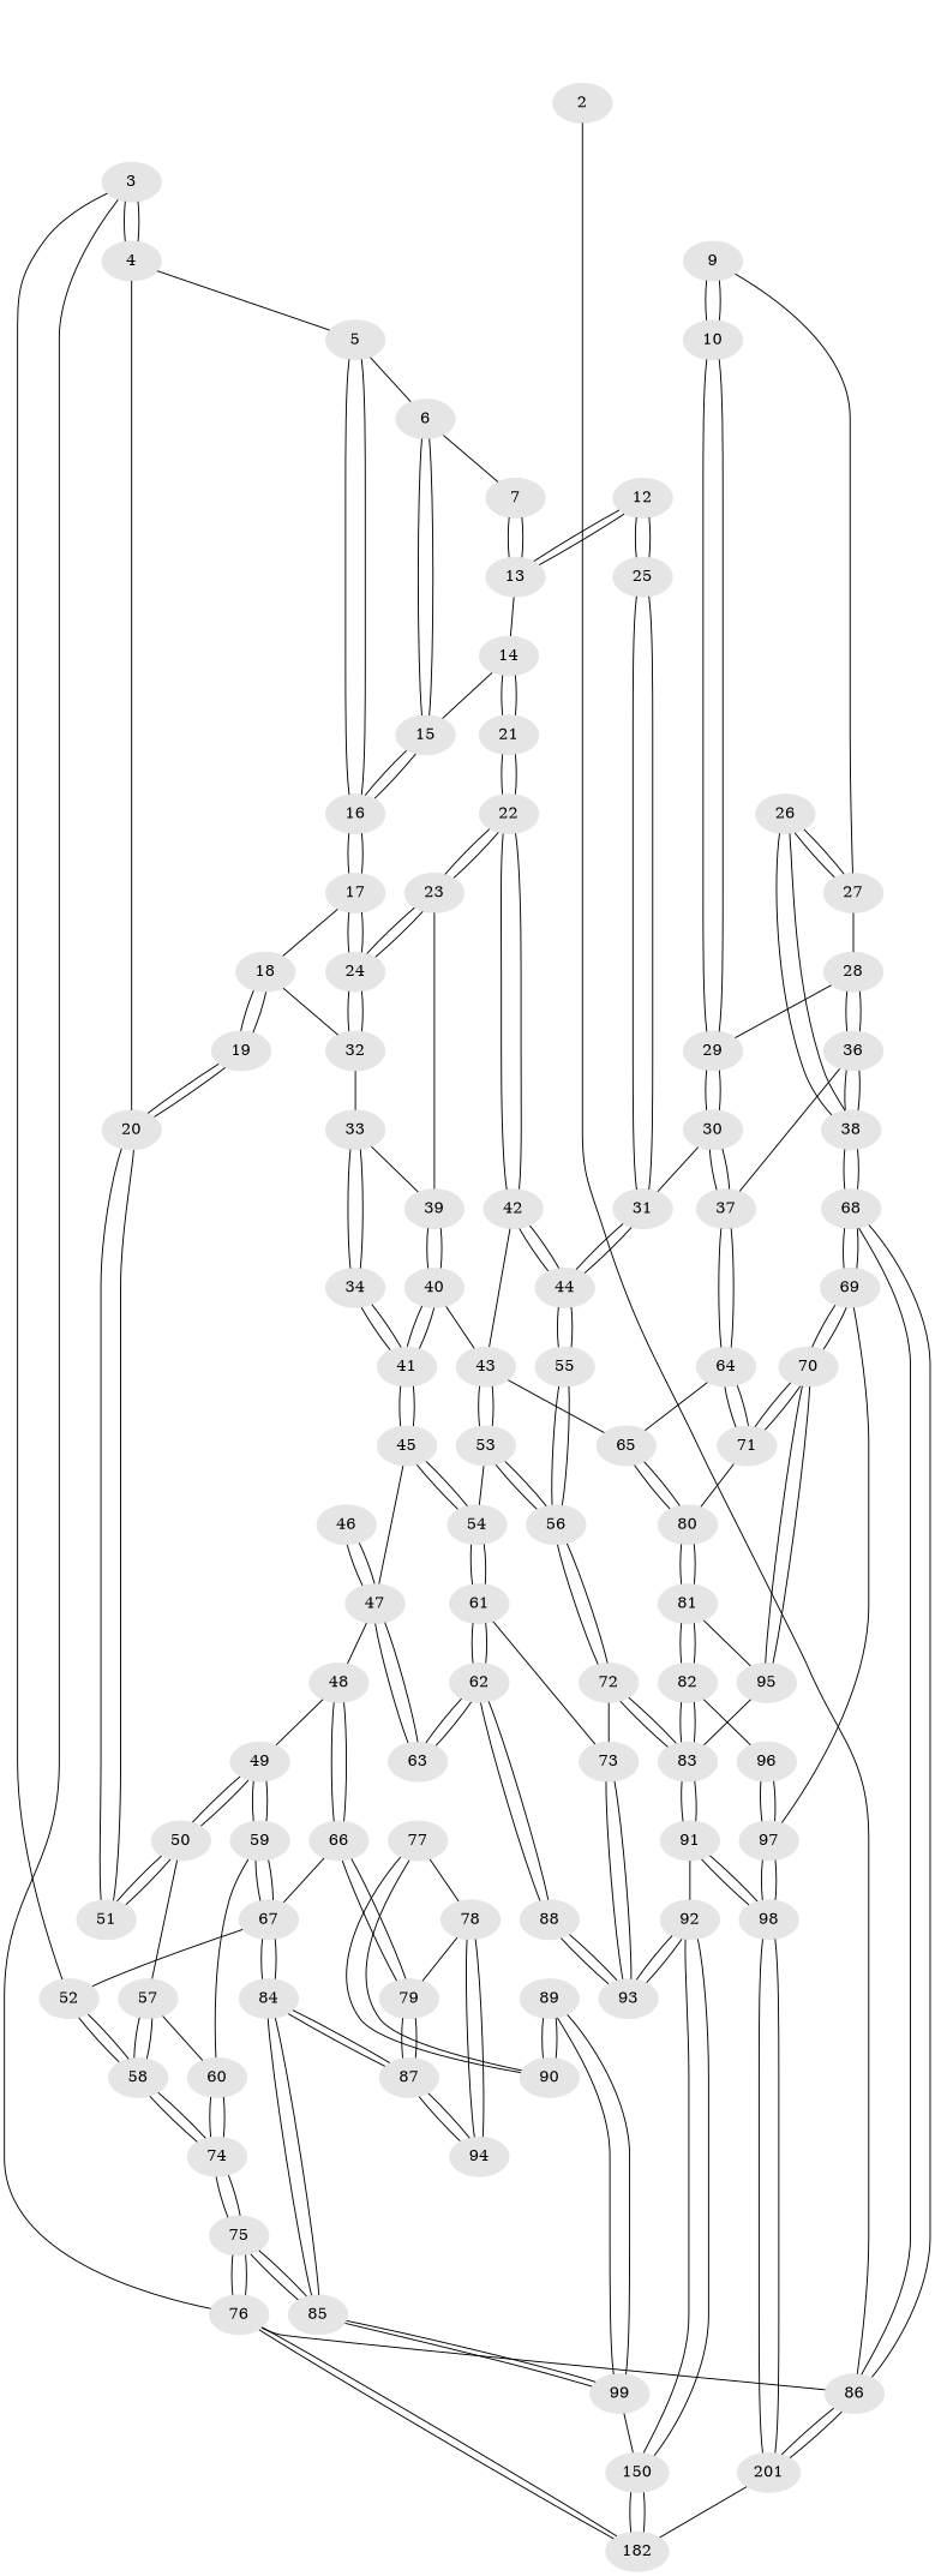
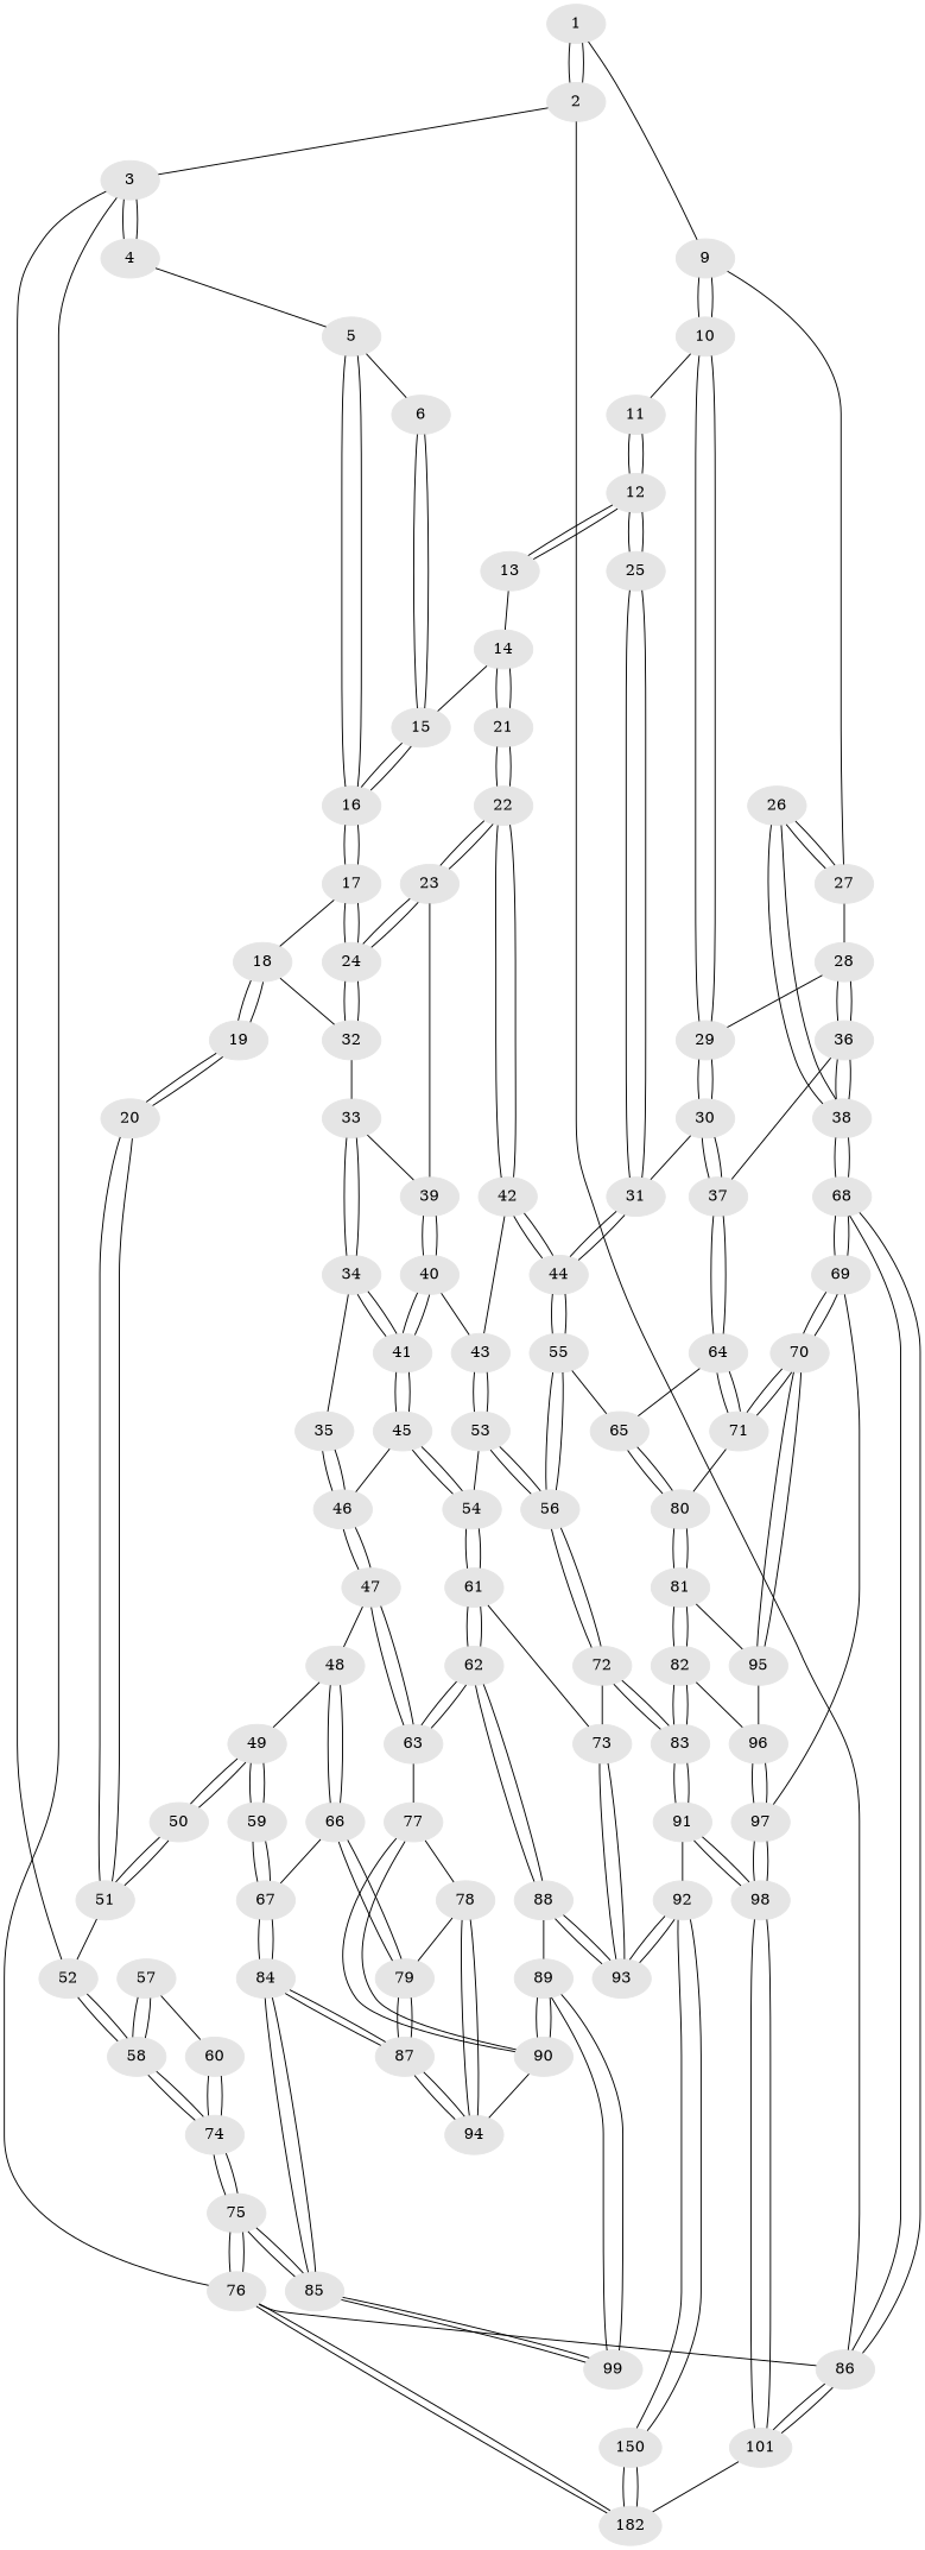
  graph {
    node [color=gray90 style=filled]
+   1
    2
    9
    3
    86
    10
    27
    4
    52
    76
    26
    38
-   101 [label=201]
+   101
    5
    20
    58
    n17 [label=182]
    6
    16
    51
-   7
    15
    17
    13
    14
+   11
    12
    29
    28
    30
    25
    31
    21
    22
    18
    24
    19
    32
    33
+   35
    46
    23
    42
    39
    44
    43
    40
    68
    36
    37
    64
    55
    34
    41
    45
    47
    65
    71
    69
    53
    54
    56
    61
    48
    63
    49
    66
    77
    50
    59
    67
    79
    57
    60
    74
    72
    62
    73
    80
    83
    75
    84
    88
    93
    89
    78
    90
    81
    87
    85
    70
    97
    95
    98
    96
    91
    99
    94
    82
    92
    n101 [label=150]
+   1 -- 2
+   1 -- 2
+   1 -- 9
+   2 -- 3
    2 -- 86
    9 -- 10
    9 -- 10
    9 -- 27
    3 -- 4
    3 -- 4
    3 -- 52
    3 -- 76
    86 -- 101
    86 -- 101
+   10 -- 11
    10 -- 29
    10 -- 29
    27 -- 28
    4 -- 5
-   4 -- 20
    52 -- 58
    52 -- 58
    76 -- 86
    76 -- n17
    76 -- n17
    26 -- 27
    26 -- 27
    26 -- 38
    26 -- 38
    38 -- 68
    38 -- 68
    101 -- n17
    5 -- 6
    5 -- 16
    5 -- 16
    20 -- 51
    20 -- 51
    58 -- 74
    58 -- 74
-   6 -- 7
    6 -- 15
    6 -- 15
    16 -- 17
    16 -- 17
-   67 -- 52
-   7 -- 13
-   7 -- 13
+   51 -- 52
    15 -- 16
    15 -- 16
    17 -- 18
    17 -- 24
    17 -- 24
    13 -- 14
    14 -- 15
    14 -- 21
    14 -- 21
+   11 -- 12
+   11 -- 12
    12 -- 13
    12 -- 13
    12 -- 25
    12 -- 25
    29 -- 30
    29 -- 30
    28 -- 29
    28 -- 36
    28 -- 36
    30 -- 31
    30 -- 37
    30 -- 37
    25 -- 31
    25 -- 31
    31 -- 44
    31 -- 44
    21 -- 22
    21 -- 22
    22 -- 23
    22 -- 23
    22 -- 42
    22 -- 42
    18 -- 19
    18 -- 19
    18 -- 32
    24 -- 32
    24 -- 32
    19 -- 20
    19 -- 20
    32 -- 33
    33 -- 39
    33 -- 34
    33 -- 34
+   35 -- 46
+   35 -- 46
    46 -- 47
    46 -- 47
    23 -- 24
    23 -- 24
    23 -- 39
    42 -- 44
    42 -- 44
    42 -- 43
    39 -- 40
    39 -- 40
    44 -- 55
    44 -- 55
    43 -- 53
    43 -- 53
    40 -- 43
    40 -- 41
    40 -- 41
    68 -- 86
    68 -- 86
    68 -- 69
    68 -- 69
    36 -- 38
    36 -- 38
    36 -- 37
    37 -- 64
    37 -- 64
    64 -- 65
    64 -- 71
    64 -- 71
-   43 -- 65
+   55 -- 65
    55 -- 56
    55 -- 56
+   34 -- 35
    34 -- 41
    34 -- 41
    41 -- 45
    41 -- 45
-   45 -- 47
+   45 -- 46
    45 -- 54
    45 -- 54
    47 -- 48
    47 -- 63
    47 -- 63
    65 -- 80
    65 -- 80
    71 -- 80
    69 -- 70
    69 -- 70
    69 -- 97
    53 -- 54
    53 -- 56
    53 -- 56
    54 -- 61
    54 -- 61
    56 -- 72
    56 -- 72
    61 -- 62
    61 -- 62
    61 -- 73
    48 -- 49
    48 -- 66
    48 -- 66
+   63 -- 77
    49 -- 50
    49 -- 50
    49 -- 59
    49 -- 59
    66 -- 67
    66 -- 79
    66 -- 79
    77 -- 78
    77 -- 90
    77 -- 90
    50 -- 51
    50 -- 51
-   50 -- 57
    59 -- 67
    59 -- 67
-   59 -- 60
    67 -- 84
    67 -- 84
    79 -- 87
    79 -- 87
    57 -- 58
    57 -- 58
    57 -- 60
    60 -- 74
    60 -- 74
    74 -- 75
    74 -- 75
    72 -- 73
    72 -- 83
    72 -- 83
    62 -- 63
    62 -- 63
    62 -- 88
    62 -- 88
    73 -- 93
    73 -- 93
    80 -- 81
    80 -- 81
    83 -- 91
    83 -- 91
    75 -- 76
    75 -- 76
    75 -- 85
    75 -- 85
    84 -- 87
    84 -- 87
    84 -- 85
    84 -- 85
    88 -- 93
    88 -- 93
+   88 -- 89
    89 -- 90
    89 -- 90
    89 -- 99
    89 -- 99
    78 -- 79
    78 -- 94
    78 -- 94
+   90 -- 94
    81 -- 95
    81 -- 82
    81 -- 82
    87 -- 94
    87 -- 94
    85 -- 99
    85 -- 99
    70 -- 71
    70 -- 71
    70 -- 95
    70 -- 95
    97 -- 98
    97 -- 98
-   95 -- 83
+   95 -- 96
    98 -- 101
    98 -- 101
    96 -- 97
    96 -- 97
    91 -- 98
    91 -- 98
    91 -- 92
-   99 -- n101
    82 -- 83
    82 -- 83
    82 -- 96
    92 -- 93
    92 -- 93
    92 -- n101
    92 -- n101
    n101 -- n17
    n101 -- n17
  }
